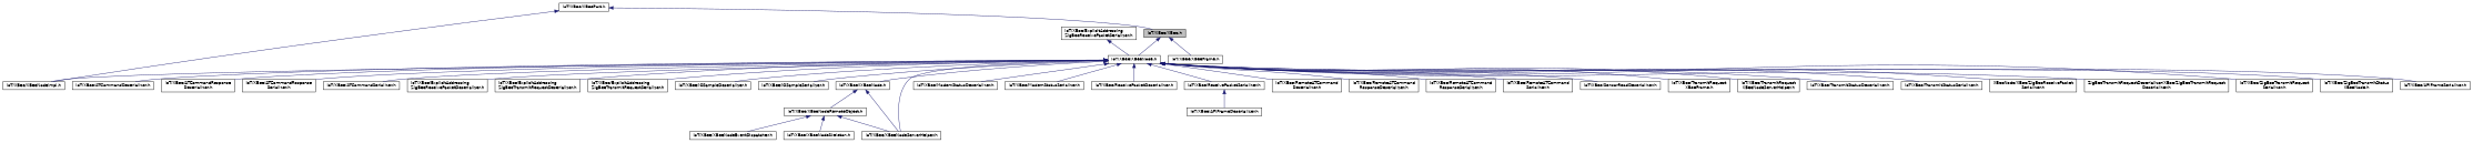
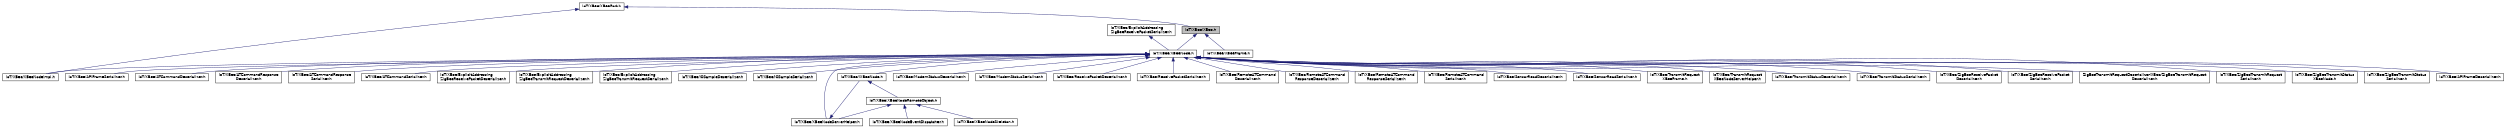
  digraph {
    node [color=black fillcolor=white fontname=Helvetica fontsize=10 shape=record style=filled]
    edge [color=midnightblue dir=back fontname=Helvetica fontsize=10 labelfontname=Helvetica labelfontsize=10 style=solid]
    n1 [fillcolor=grey75 fontcolor=black height=0.2 label="IoT/XBee/XBee.h" width=0.4]
    n2 [height=0.2 label="IoT/XBee/XBeeNode.h" width=0.4]
    n3 [height=0.2 label="IoT/XBee/XBeeFrame.h" width=0.4]
    n4 [height=0.2 label="IoT/XBee/APIFrameDeserializer.h" width=0.4]
    n5 [height=0.2 label="IoT/XBee/APIFrameSerializer.h" width=0.4]
    n6 [height=0.2 label="IoT/XBee/ATCommandDeserializer.h" width=0.4]
    n7 [height=0.2 label="IoT/XBee/ATCommandResponse\lDeserializer.h" width=0.4]
    n8 [height=0.2 label="IoT/XBee/ATCommandResponse\lSerializer.h" width=0.4]
    n9 [height=0.2 label="IoT/XBee/ATCommandSerializer.h" width=0.4]
    n10 [height=0.2 label="IoT/XBee/ExplicitAddressing\lZigBeeReceivePacketDeserializer.h" width=0.4]
    n11 [height=0.2 label="IoT/XBee/ExplicitAddressing\lZigBeeTransmitRequestDeserializer.h" width=0.4]
    n12 [height=0.2 label="IoT/XBee/ExplicitAddressing\lZigBeeTransmitRequestSerializer.h" width=0.4]
    n13 [height=0.2 label="IoT/XBee/IOSampleDeserializer.h" width=0.4]
    n14 [height=0.2 label="IoT/XBee/IOSampleSerializer.h" width=0.4]
    n15 [height=0.2 label="IoT/XBee/IXBeeNode.h" width=0.4]
    n16 [height=0.2 label="IoT/XBee/XBeeNodeServerHelper.h" width=0.4]
    n17 [height=0.2 label="IoT/XBee/ModemStatusDeserializer.h" width=0.4]
    n18 [height=0.2 label="IoT/XBee/ModemStatusSerializer.h" width=0.4]
    n19 [height=0.2 label="IoT/XBee/ReceivePacketDeserializer.h" width=0.4]
    n20 [height=0.2 label="IoT/XBee/ReceivePacketSerializer.h" width=0.4]
    n21 [height=0.2 label="IoT/XBee/RemoteATCommand\lDeserializer.h" width=0.4]
    n22 [height=0.2 label="IoT/XBee/RemoteATCommand\lResponseDeserializer.h" width=0.4]
    n23 [height=0.2 label="IoT/XBee/RemoteATCommand\lResponseSerializer.h" width=0.4]
    n24 [height=0.2 label="IoT/XBee/RemoteATCommand\lSerializer.h" width=0.4]
    n25 [height=0.2 label="IoT/XBee/SensorReadDeserializer.h" width=0.4]
+   n26 [height=0.2 label="IoT/XBee/SensorReadSerializer.h" width=0.4]
    n27 [height=0.2 label="IoT/XBee/TransmitRequest\lXBeeFrame.h" width=0.4]
    n28 [height=0.2 label="IoT/XBee/TransmitRequest\lXBeeNodeServerHelper.h" width=0.4]
    n29 [height=0.2 label="IoT/XBee/TransmitStatusDeserializer.h" width=0.4]
    n30 [height=0.2 label="IoT/XBee/TransmitStatusSerializer.h" width=0.4]
    n31 [height=0.2 label="IoT/XBee/XBeeNodeImpl.h" width=0.4]
-   n33 [height=0.2 label="XBeeNode/XBee/ZigBeeReceivePacket\lSerializer.h" width=0.4]
+   n32 [height=0.2 label="IoT/XBee/ZigBeeReceivePacket\lDeserializer.h" width=0.4]
+   n33 [height=0.2 label="IoT/XBee/ZigBeeReceivePacket\lSerializer.h" width=0.4]
    n34 [height=0.2 label="ZigBeeTransmitRequestDeserializer/XBee/ZigBeeTransmitRequest\lDeserializer.h" width=0.4]
    n35 [height=0.2 label="IoT/XBee/ZigBeeTransmitRequest\lSerializer.h" width=0.4]
    n36 [height=0.2 label="IoT/XBee/ZigBeeTransmitStatus\lXBeeNode.h" width=0.4]
+   n37 [height=0.2 label="IoT/XBee/ZigBeeTransmitStatus\lSerializer.h" width=0.4]
    n38 [height=0.2 label="IoT/XBee/XBeePort.h" width=0.4]
    n39 [height=0.2 label="IoT/XBee/ExplicitAddressing\lZigBeeReceivePacketSerializer.h" width=0.4]
    n40 [height=0.2 label="IoT/XBee/XBeeNodeRemoteObject.h" width=0.4]
    n41 [height=0.2 label="IoT/XBee/XBeeNodeEventDispatcher.h" width=0.4]
    n42 [height=0.2 label="IoT/XBee/XBeeNodeSkeleton.h" width=0.4]
    n1 -> n2
    n1 -> n3
-   n20 -> n4
+   n2 -> n4
    n2 -> n5
    n2 -> n6
    n2 -> n7
    n2 -> n8
    n2 -> n9
    n2 -> n10
    n2 -> n11
    n2 -> n12
    n2 -> n13
    n2 -> n14
    n2 -> n15
    n2 -> n16
    n2 -> n17
    n2 -> n18
    n2 -> n19
    n2 -> n20
    n2 -> n21
    n2 -> n22
    n2 -> n23
    n2 -> n24
    n2 -> n25
+   n2 -> n26
    n2 -> n27
    n2 -> n28
    n2 -> n29
    n2 -> n30
    n2 -> n31
+   n2 -> n32
    n2 -> n33
    n2 -> n34
    n2 -> n35
    n2 -> n36
-   n15 -> n16
+   n2 -> n37
+   n16 -> n15
    n15 -> n40
    n38 -> n1
    n38 -> n31
    n39 -> n2
    n40 -> n16
    n40 -> n41
    n40 -> n42
  }
